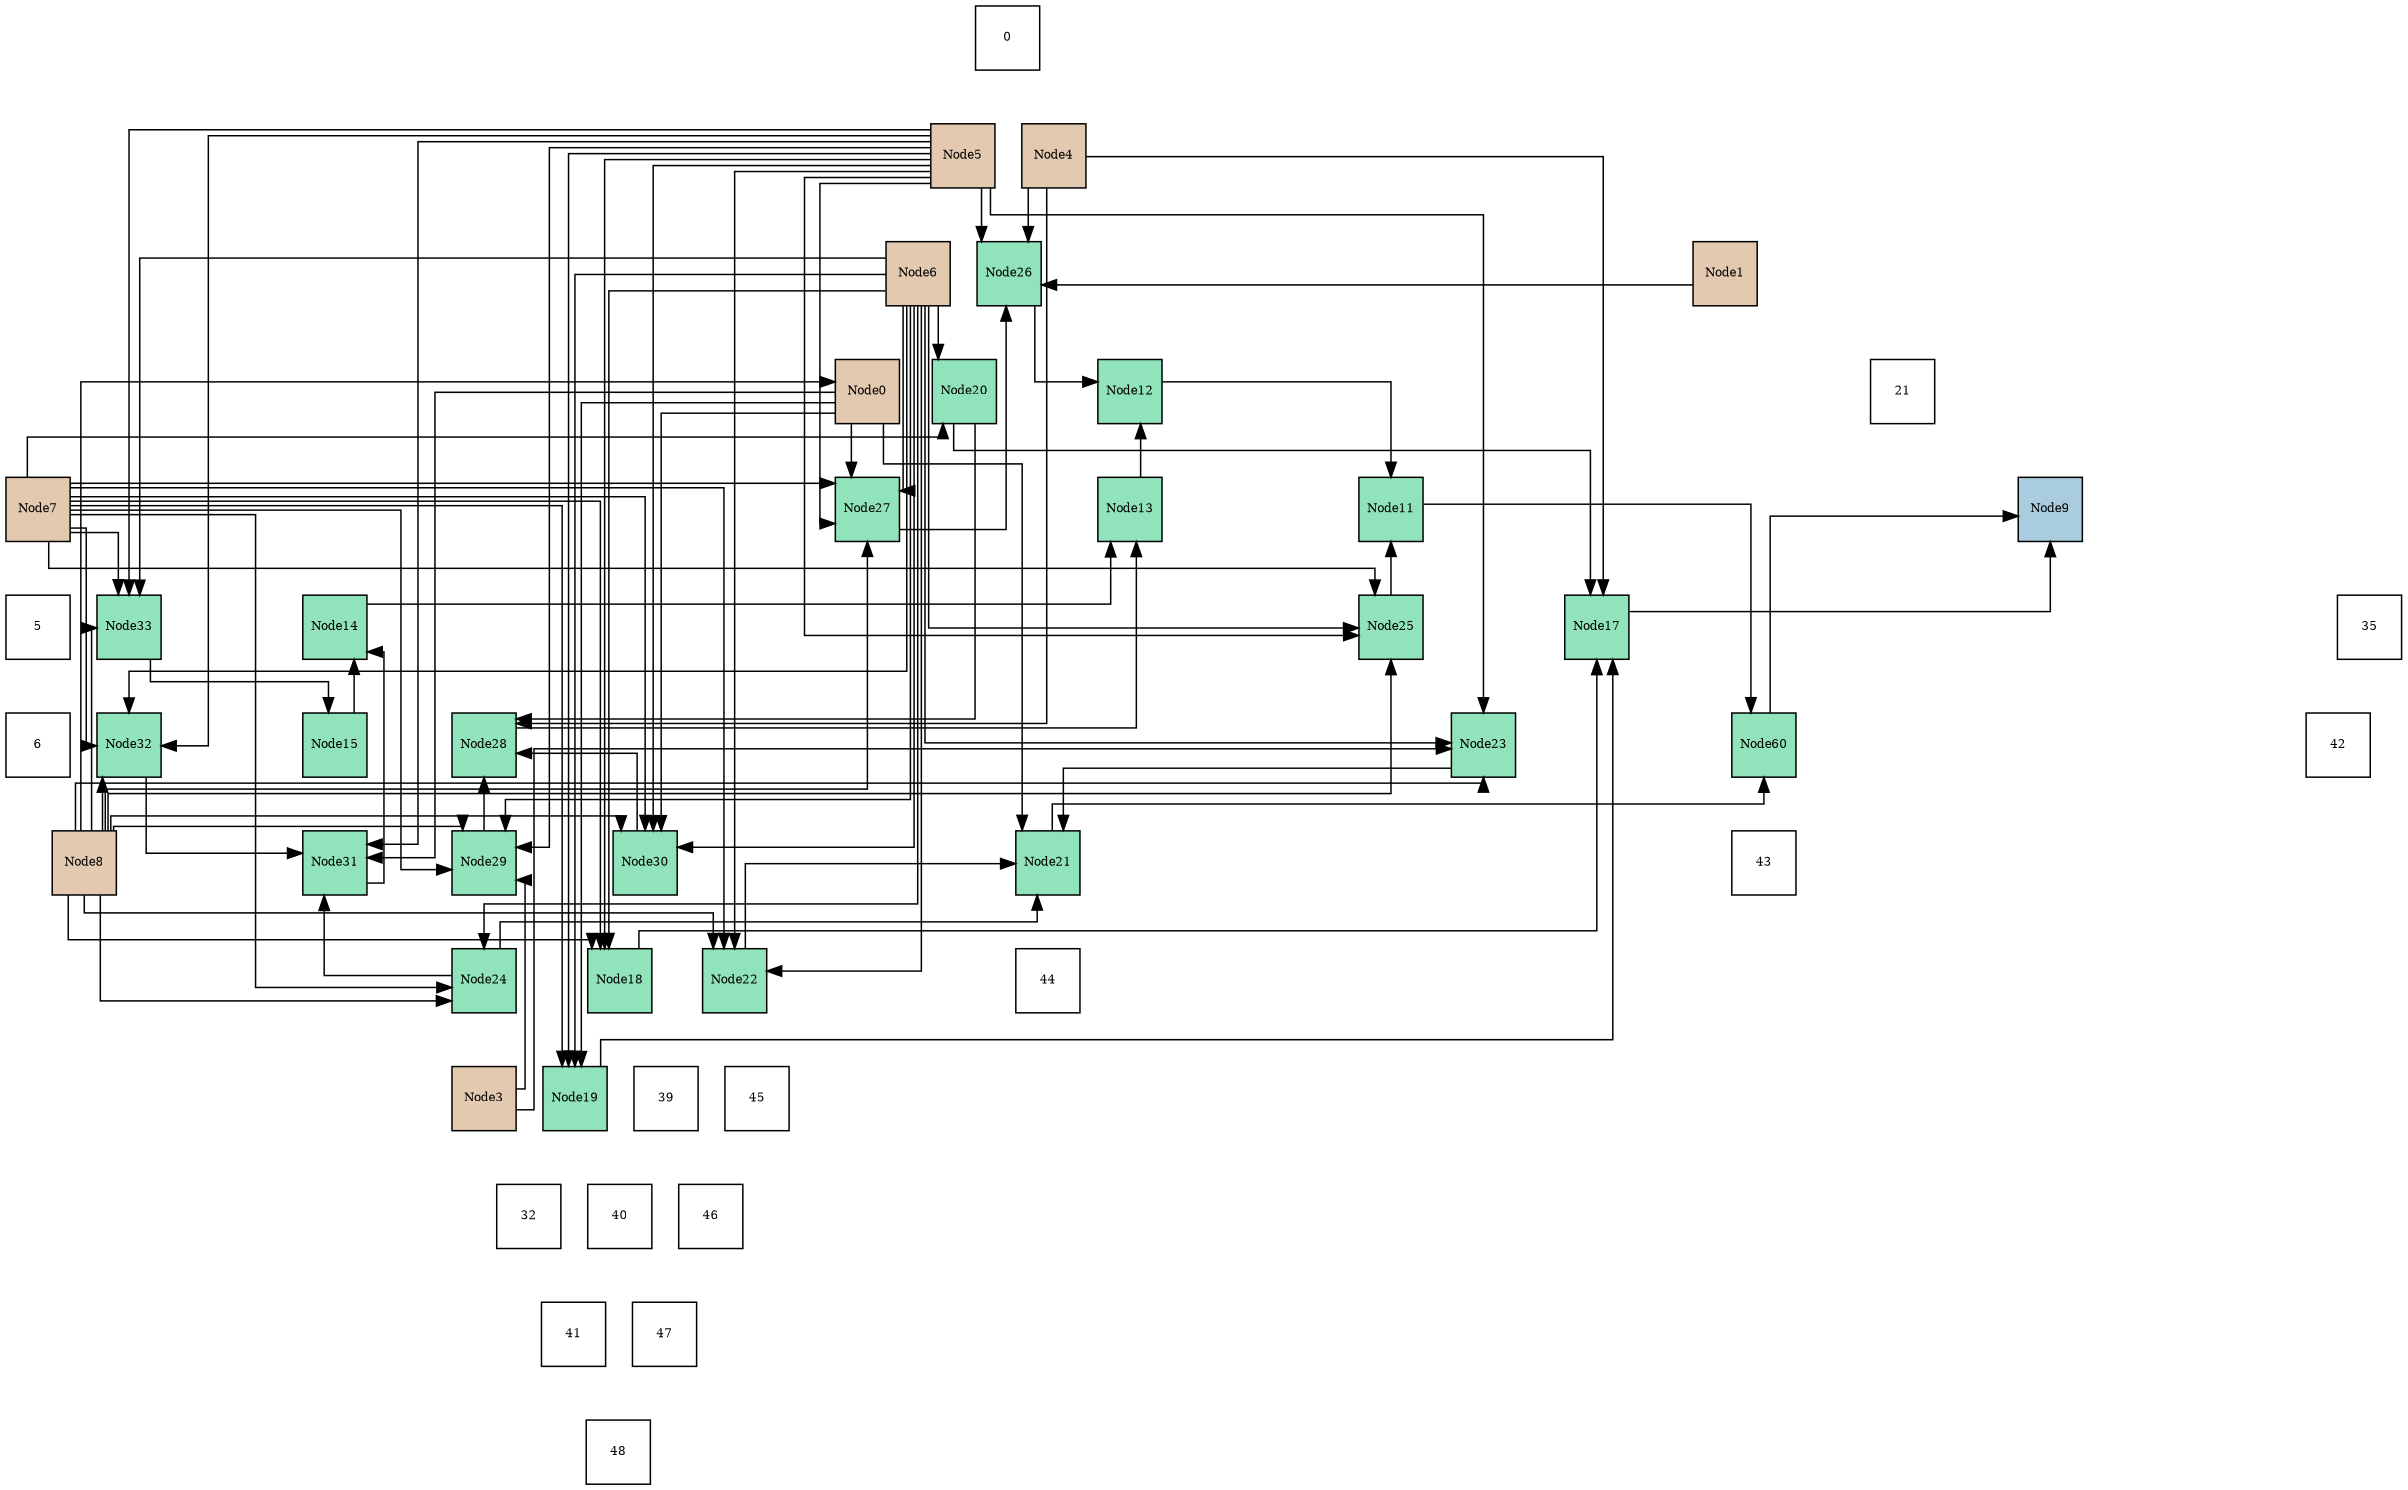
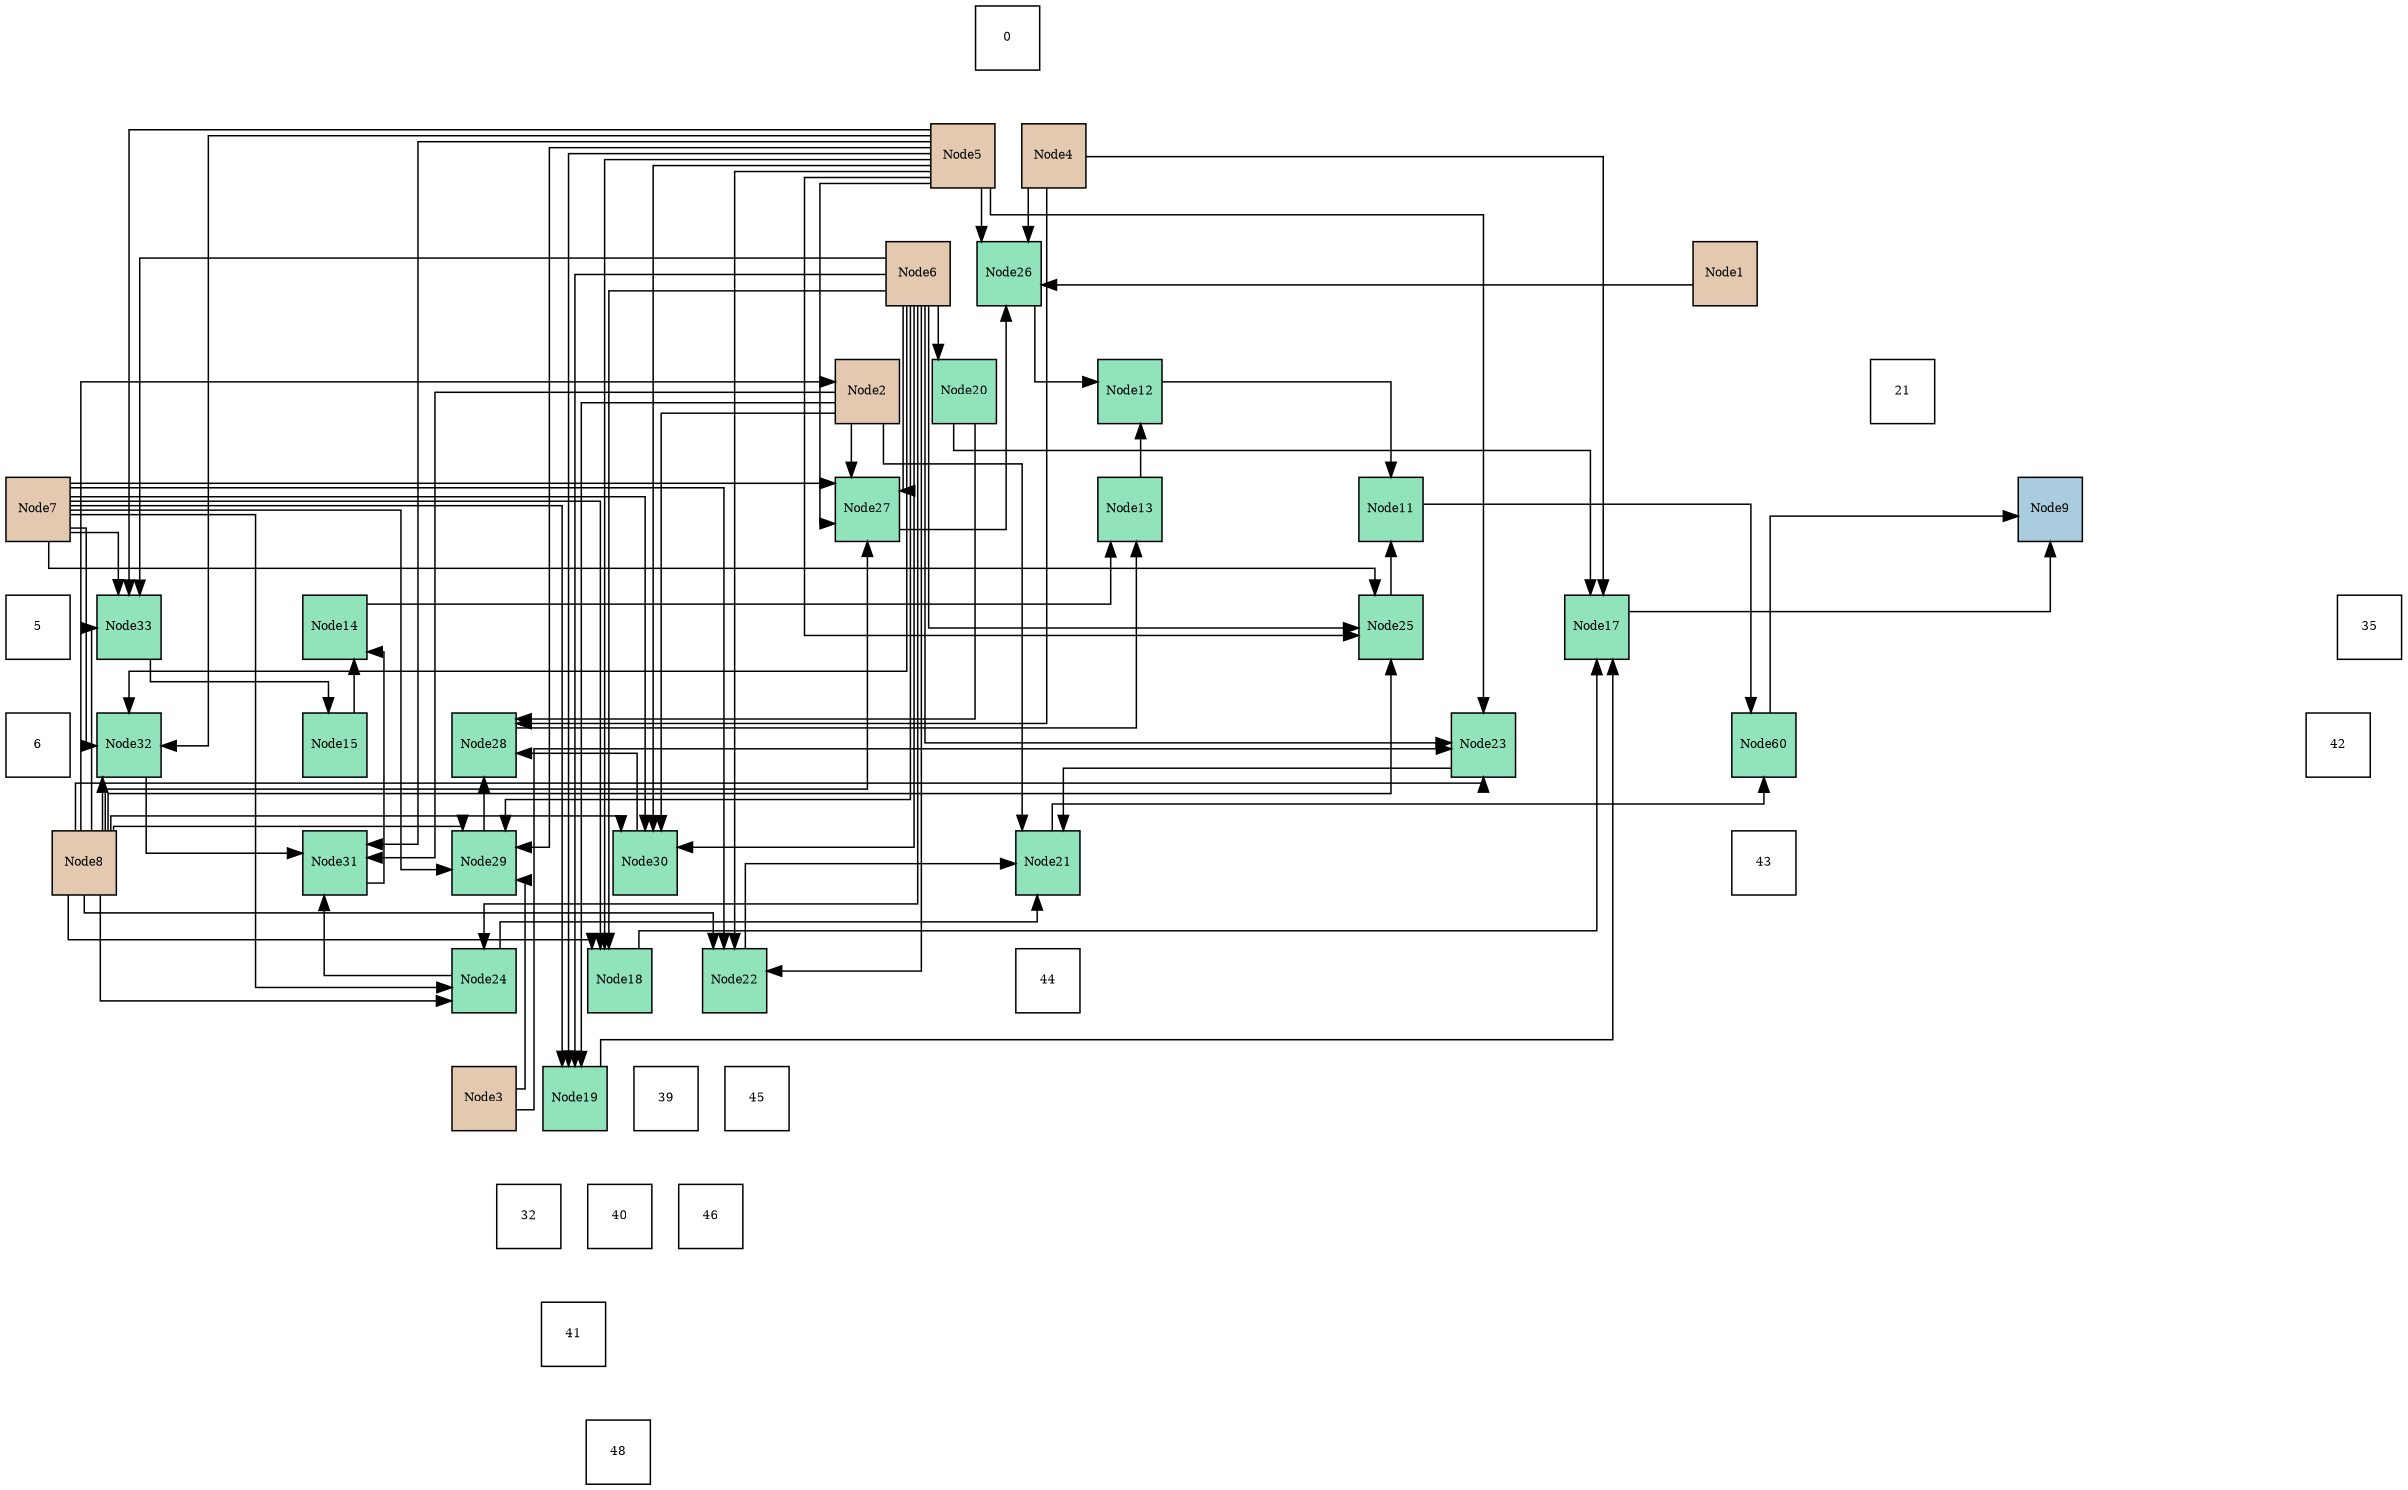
  digraph {
    rank=same
    rankdir=TB
    splines=ortho
    node [fillcolor="#91e3bb" fixedsize=true fontsize=8 shape=square style=filled]
    edge [constraint=false style=vis]
    n1 [fillcolor="#ffffff" label=0 width=0.6]
    n2 [fillcolor="#e3c9af" label=Node5 width=0.6]
    n3 [fillcolor="#e3c9af" label=Node4 width=0.6]
    n4 [fillcolor="#e3c9af" label=Node6 width=0.6]
    n5 [label=Node26 width=0.6]
    n6 [label=Node27 width=0.6]
    n7 [label=Node33 width=0.6]
    n8 [label=Node32 width=0.6]
    n9 [label=Node31 width=0.6]
    n10 [label=Node25 width=0.6]
    n11 [label=Node29 width=0.6]
    n12 [label=Node23 width=0.6]
    n13 [label=Node30 width=0.6]
    n14 [label=Node18 width=0.6]
    n15 [label=Node19 width=0.6]
    n16 [label=Node22 width=0.6]
    n17 [fillcolor="#e3c9af" label=Node1 width=0.6]
    n18 [label=Node28 width=0.6]
    n19 [label=Node17 width=0.6]
-   n20 [fillcolor="#e3c9af" label=Node0 width=0.6]
+   n20 [fillcolor="#e3c9af" label=Node2 width=0.6]
    n21 [label=Node20 width=0.6]
    n22 [label=Node24 width=0.6]
    n23 [label=Node12 width=0.6]
    n24 [label=Node14 width=0.6]
    n25 [label=Node15 width=0.6]
    n26 [fillcolor="#e3c9af" label=Node8 width=0.6]
    n27 [label=Node11 width=0.6]
    n28 [label=Node21 width=0.6]
    n29 [fillcolor="#ffffff" label=39 width=0.6]
    n30 [fillcolor="#ffffff" label=32 width=0.6]
    n31 [fillcolor="#ffffff" label=40 width=0.6]
    n32 [fillcolor="#ffffff" label=45 width=0.6]
    n33 [fillcolor="#e3c9af" label=Node7 width=0.6]
    n34 [label=Node13 width=0.6]
    n35 [fillcolor="#e3c9af" label=Node3 width=0.6]
    n36 [fillcolor="#ffffff" label=5 width=0.6]
    n37 [label=Node60 width=0.6]
    n38 [fillcolor="#ffffff" label=44 width=0.6]
    n39 [fillcolor="#ffffff" label=6 width=0.6]
    n40 [fillcolor="#ffffff" label=21 width=0.6]
    n41 [fillcolor="#a9ccde" label=Node9 width=0.6]
    n42 [fillcolor="#ffffff" label=35 width=0.6]
    n43 [fillcolor="#ffffff" label=43 width=0.6]
    n44 [fillcolor="#ffffff" label=41 width=0.6]
    n45 [fillcolor="#ffffff" label=42 width=0.6]
    n46 [fillcolor="#ffffff" label=46 width=0.6]
-   n47 [fillcolor="#ffffff" label=47 width=0.6]
    n48 [fillcolor="#ffffff" label=48 width=0.6]
    n1 -> n2 [constraint=true style=invis]
    n1 -> n3 [constraint=true style=invis]
    n2 -> n4 [constraint=true style=invis]
    n2 -> n5
    n2 -> n5 [constraint=true style=invis]
    n2 -> n6
    n2 -> n7
    n2 -> n8
    n2 -> n9
    n2 -> n10
    n2 -> n11
    n2 -> n12
    n2 -> n13
    n2 -> n14
    n2 -> n15
    n2 -> n16
    n3 -> n5
    n3 -> n5 [constraint=true style=invis]
    n3 -> n17 [constraint=true style=invis]
    n3 -> n18
    n3 -> n19
    n4 -> n6
    n4 -> n7
    n4 -> n8
    n4 -> n10
    n4 -> n11
    n4 -> n12
    n4 -> n13
    n4 -> n14
    n4 -> n15
    n4 -> n16
    n4 -> n20 [constraint=true style=invis]
    n4 -> n21
    n4 -> n21 [constraint=true style=invis]
    n4 -> n22
    n5 -> n21 [constraint=true style=invis]
    n5 -> n23
    n5 -> n23 [constraint=true style=invis]
    n6 -> n5
    n6 -> n7 [constraint=true style=invis]
    n6 -> n24 [constraint=true style=invis]
    n7 -> n8 [constraint=true style=invis]
    n7 -> n25
    n7 -> n25 [constraint=true style=invis]
    n8 -> n9
    n8 -> n9 [constraint=true style=invis]
    n8 -> n26 [constraint=true style=invis]
    n9 -> n22 [constraint=true style=invis]
    n9 -> n24
    n10 -> n12 [constraint=true style=invis]
    n10 -> n18 [constraint=true style=invis]
    n10 -> n27
    n11 -> n14 [constraint=true style=invis]
    n11 -> n18
    n11 -> n22 [constraint=true style=invis]
    n12 -> n13 [constraint=true style=invis]
    n12 -> n28
    n12 -> n28 [constraint=true style=invis]
    n13 -> n14 [constraint=true style=invis]
    n13 -> n16 [constraint=true style=invis]
    n13 -> n18
    n14 -> n15 [constraint=true style=invis]
    n14 -> n19
    n14 -> n29 [constraint=true style=invis]
    n15 -> n19
    n15 -> n30 [constraint=true style=invis]
    n15 -> n31 [constraint=true style=invis]
    n16 -> n28
    n16 -> n29 [constraint=true style=invis]
    n16 -> n32 [constraint=true style=invis]
    n17 -> n5
    n17 -> n23 [constraint=true style=invis]
    n17 -> n40 [constraint=true style=invis]
    n18 -> n11 [constraint=true style=invis]
    n18 -> n13 [constraint=true style=invis]
    n18 -> n34
    n19 -> n12 [constraint=true style=invis]
    n19 -> n37 [constraint=true style=invis]
    n19 -> n41
    n20 -> n6
    n20 -> n6 [constraint=true style=invis]
    n20 -> n9
    n20 -> n13
    n20 -> n15
    n20 -> n28
    n20 -> n33 [constraint=true style=invis]
    n21 -> n6 [constraint=true style=invis]
    n21 -> n18
    n21 -> n19
    n21 -> n34 [constraint=true style=invis]
    n22 -> n9
    n22 -> n15 [constraint=true style=invis]
    n22 -> n28
    n22 -> n35 [constraint=true style=invis]
    n23 -> n27
    n23 -> n27 [constraint=true style=invis]
    n23 -> n34 [constraint=true style=invis]
    n24 -> n18 [constraint=true style=invis]
    n24 -> n25 [constraint=true style=invis]
    n24 -> n34
    n25 -> n9 [constraint=true style=invis]
    n25 -> n11 [constraint=true style=invis]
    n25 -> n24
    n26 -> n6
    n26 -> n7
    n26 -> n8
    n26 -> n10
    n26 -> n11
    n26 -> n12
    n26 -> n13
    n26 -> n14
    n26 -> n16
    n26 -> n20
    n26 -> n22
    n27 -> n10 [constraint=true style=invis]
    n27 -> n19 [constraint=true style=invis]
    n27 -> n37
    n28 -> n16 [constraint=true style=invis]
    n28 -> n37
    n28 -> n38 [constraint=true style=invis]
    n29 -> n31 [constraint=true style=invis]
    n29 -> n46 [constraint=true style=invis]
    n30 -> n44 [constraint=true style=invis]
    n31 -> n44 [constraint=true style=invis]
-   n31 -> n47 [constraint=true style=invis]
    n32 -> n46 [constraint=true style=invis]
    n33 -> n6
    n33 -> n7
    n33 -> n7 [constraint=true style=invis]
    n33 -> n8
    n33 -> n10
    n33 -> n11
    n33 -> n13
    n33 -> n14
    n33 -> n15
    n33 -> n16
-   n33 -> n21
    n33 -> n22
    n33 -> n36 [constraint=true style=invis]
    n34 -> n10 [constraint=true style=invis]
    n34 -> n23
    n34 -> n24 [constraint=true style=invis]
    n35 -> n11
    n35 -> n12
    n35 -> n30 [constraint=true style=invis]
    n36 -> n8 [constraint=true style=invis]
    n36 -> n39 [constraint=true style=invis]
    n37 -> n28 [constraint=true style=invis]
    n37 -> n41
    n37 -> n43 [constraint=true style=invis]
    n38 -> n32 [constraint=true style=invis]
    n39 -> n26 [constraint=true style=invis]
    n40 -> n27 [constraint=true style=invis]
    n40 -> n41 [constraint=true style=invis]
    n41 -> n19 [constraint=true style=invis]
    n41 -> n42 [constraint=true style=invis]
    n42 -> n37 [constraint=true style=invis]
    n42 -> n45 [constraint=true style=invis]
    n43 -> n38 [constraint=true style=invis]
    n44 -> n48 [constraint=true style=invis]
    n45 -> n43 [constraint=true style=invis]
-   n46 -> n47 [constraint=true style=invis]
-   n47 -> n48 [constraint=true style=invis]
  }
